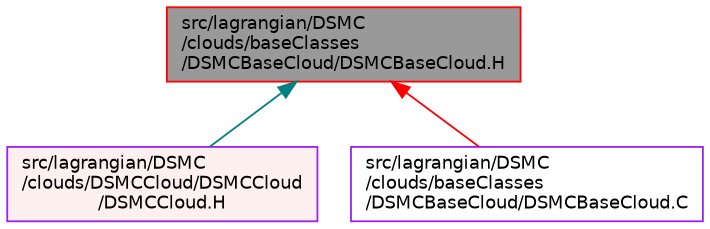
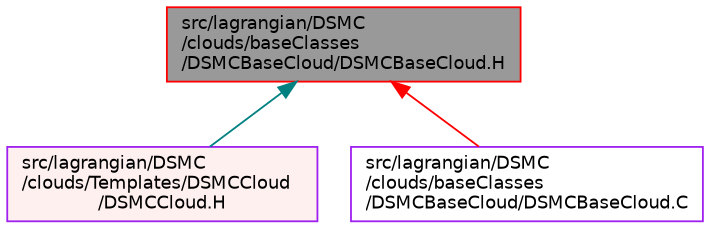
  digraph {
    node [color=purple fontname=Helvetica fontsize=10 shape=box style=filled]
    edge [dir=back fontname=Helvetica fontsize=10 labelfontname=Helvetica labelfontsize=10 style=solid]
    n1 [color=red fillcolor=grey60 fontcolor=black height=0.2 label="src/lagrangian/DSMC\l/clouds/baseClasses\l/DSMCBaseCloud/DSMCBaseCloud.H" width=0.4]
-   n2 [fillcolor="#FFF0F0" height=0.2 label="src/lagrangian/DSMC\l/clouds/DSMCCloud/DSMCCloud\l/DSMCCloud.H" width=0.4]
+   n2 [fillcolor="#FFF0F0" height=0.2 label="src/lagrangian/DSMC\l/clouds/Templates/DSMCCloud\l/DSMCCloud.H" width=0.4]
    n3 [fillcolor=white height=0.2 label="src/lagrangian/DSMC\l/clouds/baseClasses\l/DSMCBaseCloud/DSMCBaseCloud.C" width=0.4]
    n1 -> n2 [color=teal]
    n1 -> n3 [color=red]
  }
